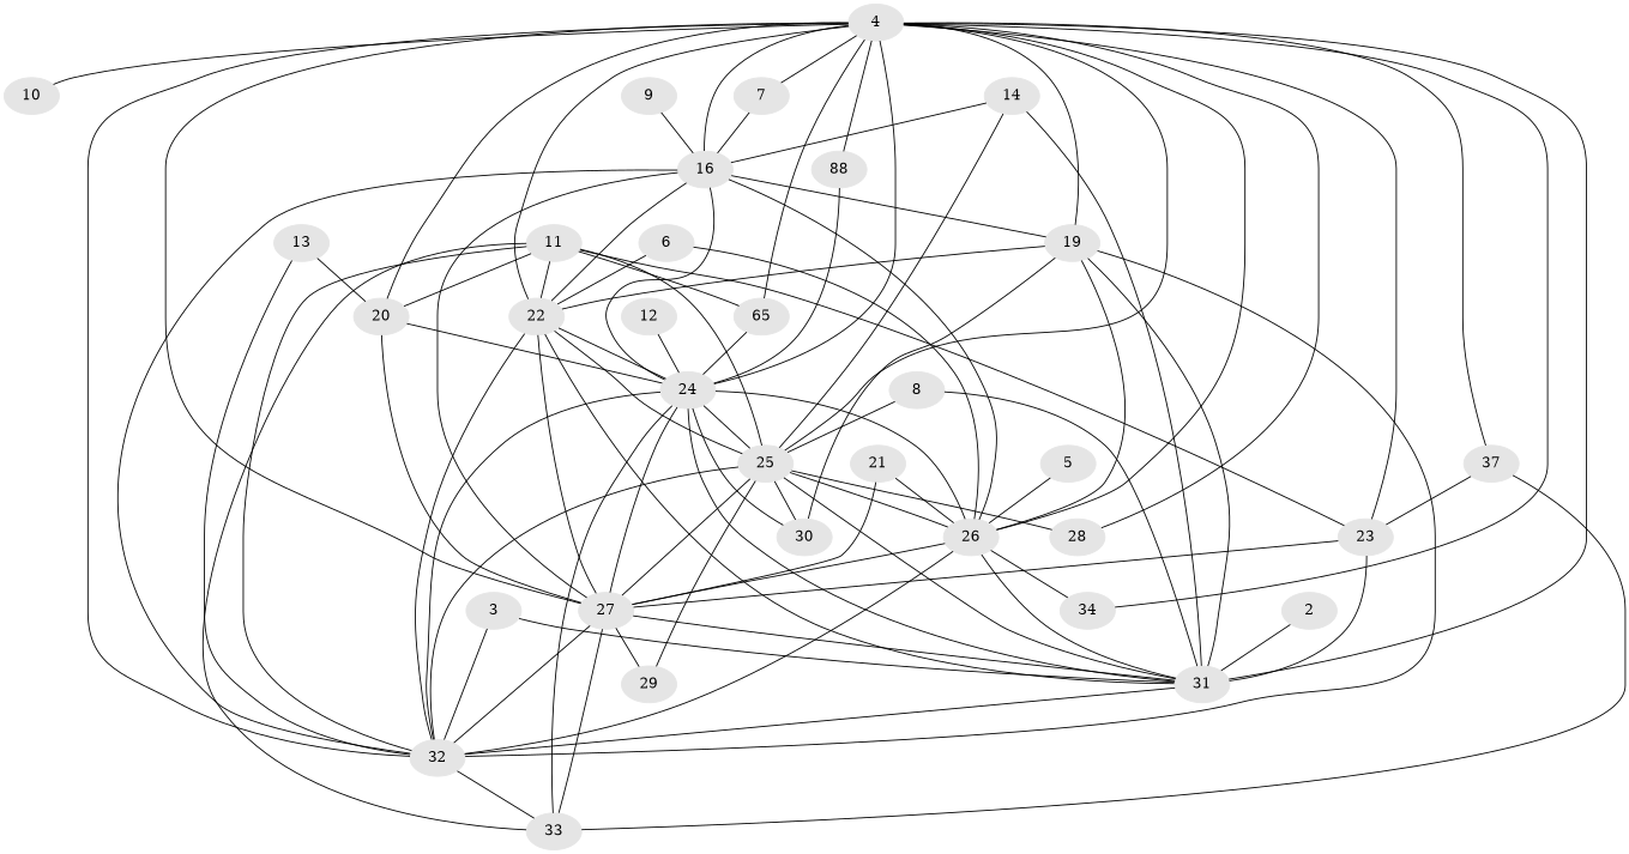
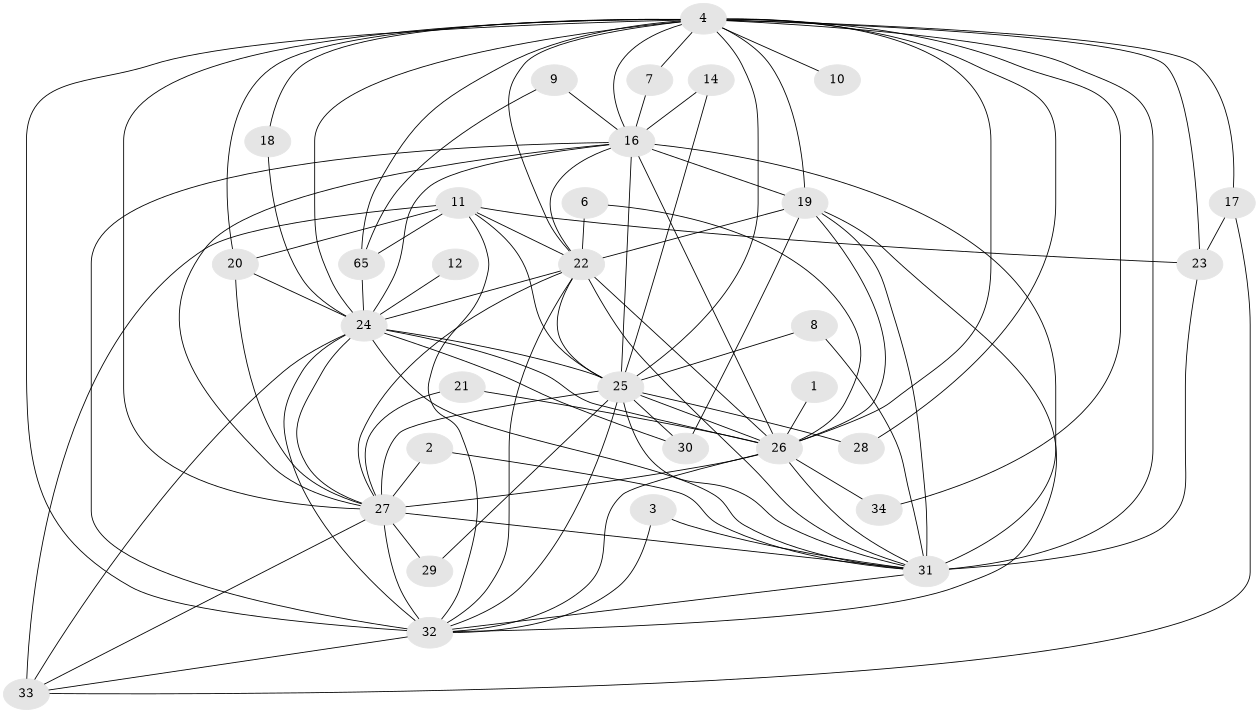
  graph {
    node [color=gray90 style=filled]
    edge [weight=1.0]
-   1 [label=5]
+   1
    26
    31
    32
    27
    34
    2
    3
    33
    4
    7
    10
    n13 [label=65]
    16
-   17 [label=37]
-   18 [label=88]
+   17
+   18
    19
    20
    22
    23
    24
    25
    28
    30
    29
    6
    8
    9
    11
    12
-   13
    14
    21
    1 -- 26
    26 -- 31
    26 -- 32 [weight=2.0]
    26 -- 27 [weight=2.0]
    26 -- 34
    31 -- 32
    32 -- 33
    27 -- 31
    27 -- 32 [weight=3.0]
    27 -- 33
    27 -- 29
    2 -- 31
    3 -- 31
    3 -- 32
    4 -- 26 [weight=2.0]
    4 -- 31 [weight=4.0]
    4 -- 32 [weight=3.0]
    4 -- 27 [weight=2.0]
    4 -- 34
    4 -- 7
    4 -- 10 [weight=2.0]
    4 -- n13
    4 -- 16 [weight=2.0]
    4 -- 17
    4 -- 18
    4 -- 19
    4 -- 20
    4 -- 22 [weight=3.0]
    4 -- 23
    4 -- 24 [weight=2.0]
    4 -- 25 [weight=3.0]
    4 -- 28
    7 -- 16
    n13 -- 24
    16 -- 26
-   14 -- 31 [weight=2.0]
+   16 -- 31 [weight=2.0]
    16 -- 32
    16 -- 27
    16 -- 19
    16 -- 22
    16 -- 24
+   16 -- 25 [weight=2.0]
    17 -- 33
    17 -- 23
    18 -- 24
    19 -- 26
    19 -- 31
    19 -- 32
    19 -- 22
    19 -- 30
    20 -- 27
    20 -- 24
+   22 -- 26
    22 -- 31
    22 -- 32
    22 -- 27
    22 -- 24
    22 -- 25
    23 -- 31 [weight=2.0]
-   23 -- 27
+   2 -- 27
    24 -- 26 [weight=2.0]
    24 -- 31 [weight=2.0]
    24 -- 32
    24 -- 27
    24 -- 33
    24 -- 25 [weight=2.0]
    24 -- 30
    25 -- 26
    25 -- 31
    25 -- 32 [weight=2.0]
    25 -- 27
    25 -- 28
    25 -- 30
    25 -- 29
    6 -- 26
    6 -- 22
    8 -- 31
    8 -- 25
+   9 -- n13
    9 -- 16
    11 -- 32
    11 -- 33
    11 -- n13
    11 -- 20
    11 -- 22
    11 -- 23
    11 -- 25
    12 -- 24
-   13 -- 32
-   13 -- 20
    14 -- 16
    14 -- 25
    21 -- 26
    21 -- 27
  }
